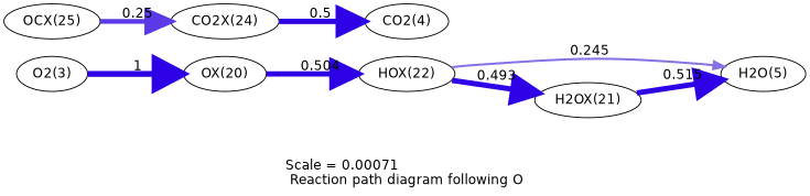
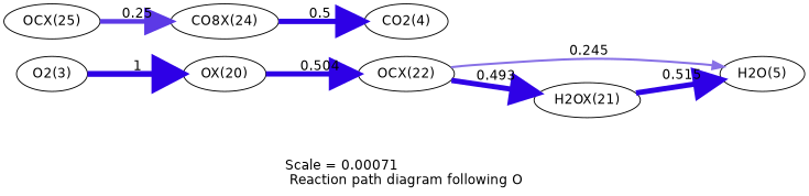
  digraph {
    fontname=Helvetica
    label="Scale = 0.00071\l Reaction path diagram following O"
    rankdir=LR
    node [fontname=Helvetica]
    edge [arrowsize=2.74 color="0.7, 1, 0.9" fontname=Helvetica penwidth=5.48]
    n1 [label="O2(3)"]
    n2 [label="OX(20)"]
-   n3 [label="HOX(22)"]
+   n3 [label="OCX(22)"]
    n4 [label="H2O(5)"]
    n5 [label="H2OX(21)"]
    n6 [label="OCX(25)"]
-   n7 [label="CO2X(24)"]
+   n7 [label="CO8X(24)"]
    n8 [label="CO2(4)"]
    n1 -> n2 [arrowsize=3 color="0.7, 1.5, 0.9" label=" 1" penwidth=6]
    n2 -> n3 [label=" 0.504"]
    n3 -> n4 [arrowsize=1.12 color="0.7, 0.507, 0.9" label=" 0.245" penwidth=2.25]
    n3 -> n5 [arrowsize=2.73 color="0.7, 0.993, 0.9" label=" 0.493" penwidth=5.47]
    n5 -> n4 [arrowsize=2.75 color="0.7, 1.01, 0.9" label=" 0.515" penwidth=5.5]
    n6 -> n7 [arrowsize=2.48 color="0.7, 0.75, 0.9" label=" 0.25" penwidth=4.95]
    n7 -> n8 [label=" 0.5"]
  }
